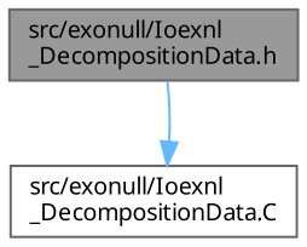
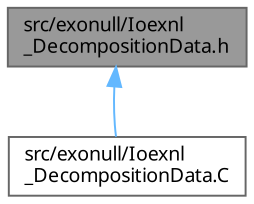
  digraph {
    fontname="Noto Sans"
    node [fontname="Noto Sans" fontsize=10 shape=box style=filled]
    n1 [color=gray40 fillcolor=grey60 fontcolor=black height=0.2 label="src/exonull/Ioexnl\l_DecompositionData.h" width=0.4]
    n2 [color=grey40 fillcolor=white height=0.2 label="src/exonull/Ioexnl\l_DecompositionData.C" width=0.4]
-   n2 -> n1 [color=steelblue1 dir=back fontname="Noto Sans" fontsize=10 labelfontname=Helvetica labelfontsize=10 style=solid]
+   n1 -> n2 [color=steelblue1 dir=back fontname="Noto Sans" fontsize=10 labelfontname=Helvetica labelfontsize=10 style=solid]
  }
